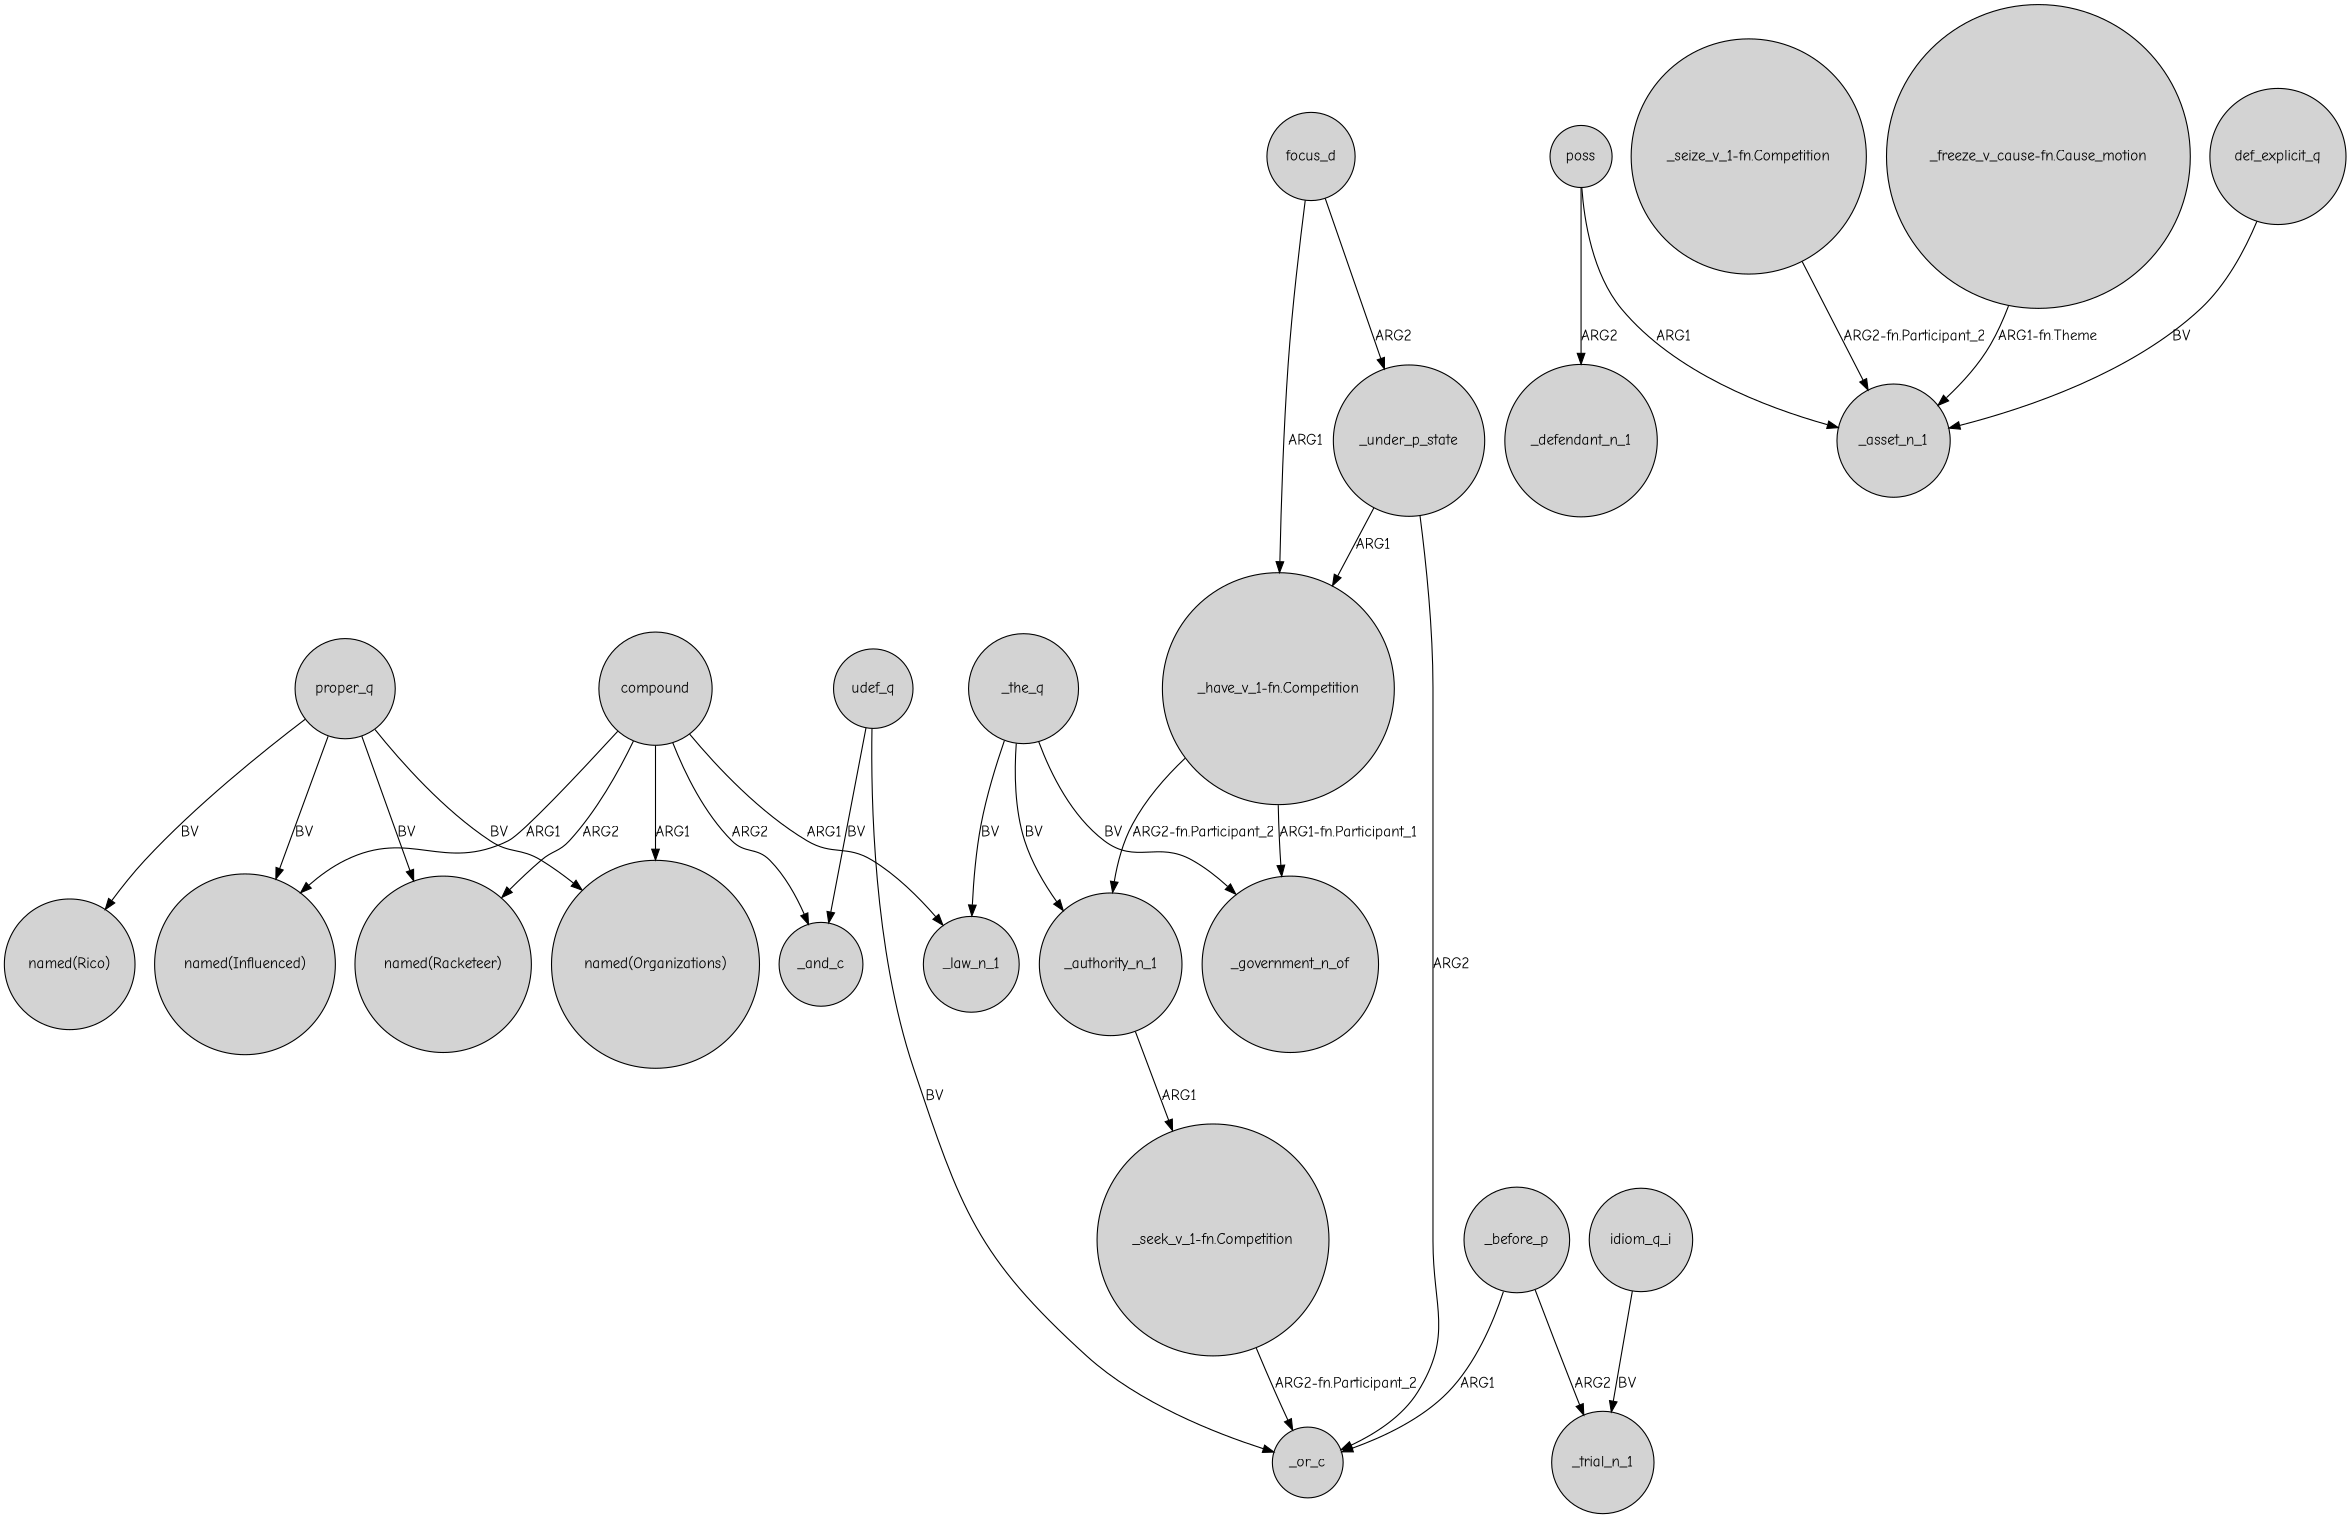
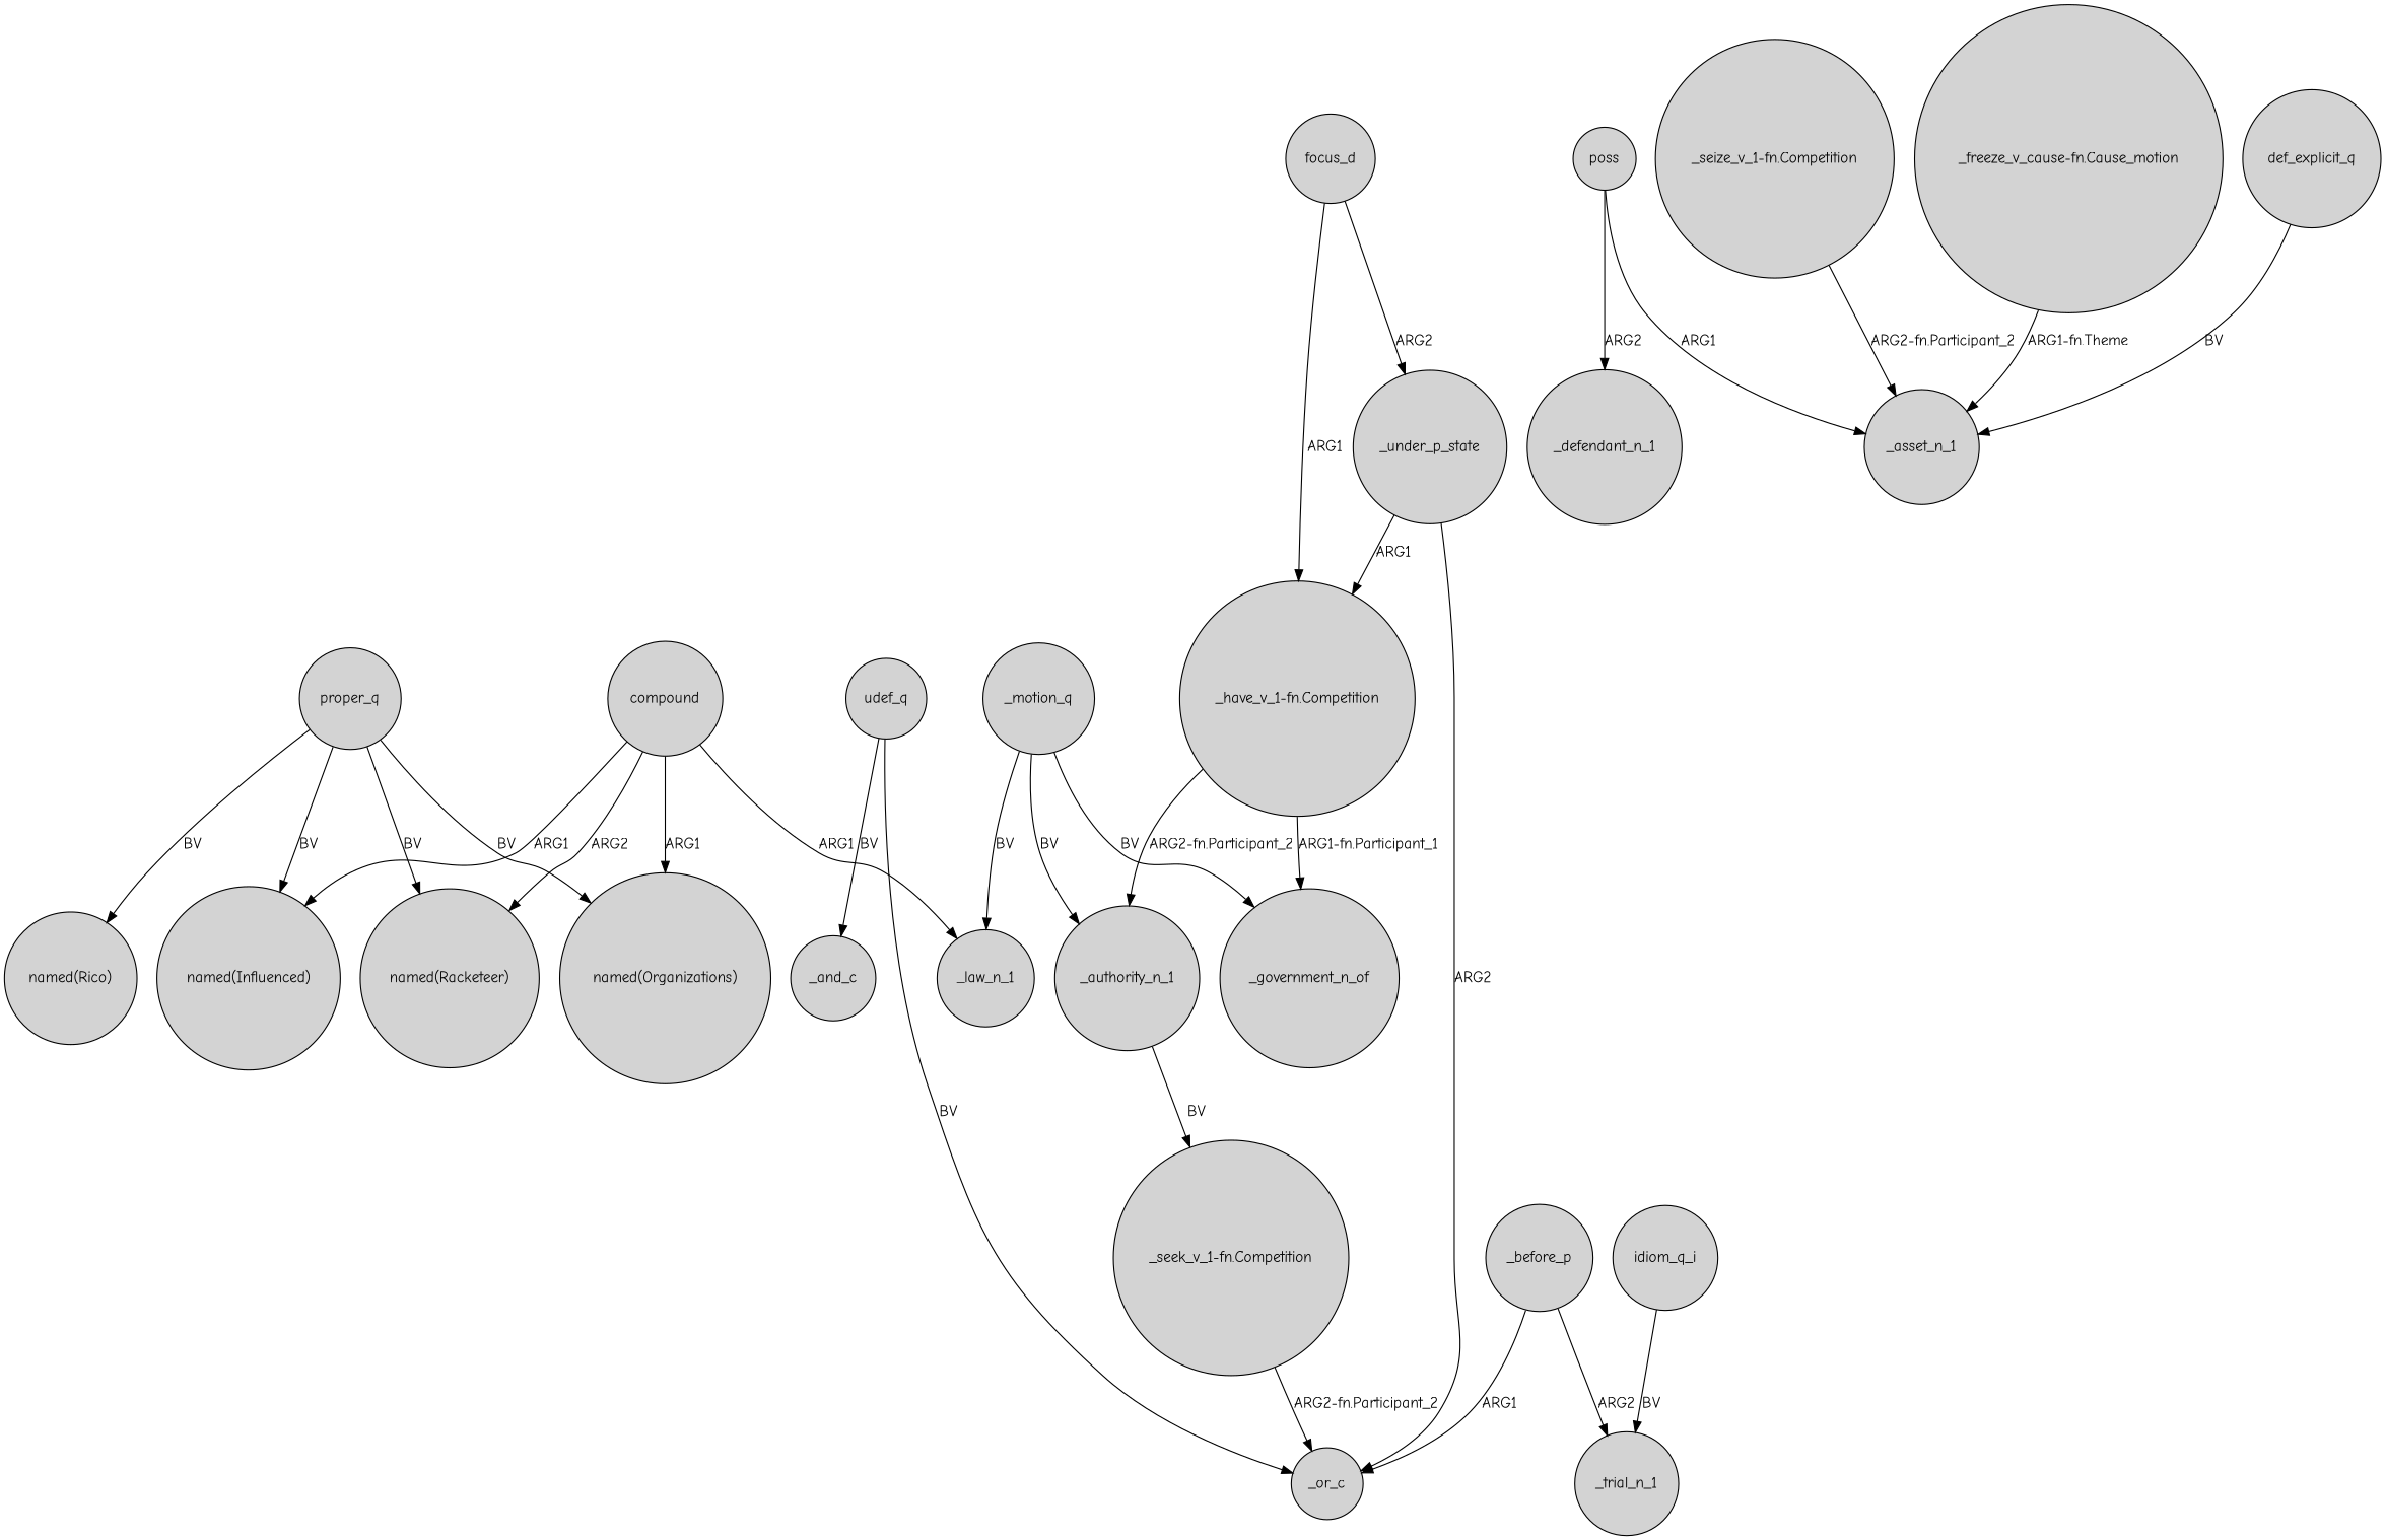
  digraph {
    fontname="Comic Neue"
    node [fontname="Comic Neue" shape=circle style=filled]
    edge [fontname="Comic Neue"]
    proper_q
    "named(Influenced)"
    "named(Organizations)"
    "named(Racketeer)"
    "named(Rico)"
    def_explicit_q
    _asset_n_1
    poss
    _defendant_n_1
    _before_p
    _trial_n_1
    _or_c
    focus_d
    "_have_v_1-fn.Competition"
    _under_p_state
    _authority_n_1
    _government_n_of
    "_seek_v_1-fn.Competition"
    udef_q
    _and_c
    compound
    _law_n_1
-   _the_q
+   _the_q [label=_motion_q]
    "_seize_v_1-fn.Competition"
    idiom_q_i
    "_freeze_v_cause-fn.Cause_motion"
    proper_q -> "named(Influenced)" [label=BV]
    proper_q -> "named(Organizations)" [label=BV]
    proper_q -> "named(Racketeer)" [label=BV]
    proper_q -> "named(Rico)" [label=BV]
    def_explicit_q -> _asset_n_1 [label=BV]
    poss -> _asset_n_1 [label=ARG1]
    poss -> _defendant_n_1 [label=ARG2]
    _before_p -> _trial_n_1 [label=ARG2]
    _before_p -> _or_c [label=ARG1]
    focus_d -> "_have_v_1-fn.Competition" [label=ARG1]
    focus_d -> _under_p_state [label=ARG2]
    "_have_v_1-fn.Competition" -> _authority_n_1 [label="ARG2-fn.Participant_2"]
    "_have_v_1-fn.Competition" -> _government_n_of [label="ARG1-fn.Participant_1"]
    _under_p_state -> _or_c [label=ARG2]
    _under_p_state -> "_have_v_1-fn.Competition" [label=ARG1]
-   _authority_n_1 -> "_seek_v_1-fn.Competition" [label=ARG1]
+   _authority_n_1 -> "_seek_v_1-fn.Competition" [label=BV]
    "_seek_v_1-fn.Competition" -> _or_c [label="ARG2-fn.Participant_2"]
    udef_q -> _or_c [label=BV]
    udef_q -> _and_c [label=BV]
    compound -> "named(Influenced)" [label=ARG1]
    compound -> "named(Organizations)" [label=ARG1]
    compound -> "named(Racketeer)" [label=ARG2]
-   compound -> _and_c [label=ARG2]
    compound -> _law_n_1 [label=ARG1]
    _the_q -> _authority_n_1 [label=BV]
    _the_q -> _government_n_of [label=BV]
    _the_q -> _law_n_1 [label=BV]
    "_seize_v_1-fn.Competition" -> _asset_n_1 [label="ARG2-fn.Participant_2"]
    idiom_q_i -> _trial_n_1 [label=BV]
    "_freeze_v_cause-fn.Cause_motion" -> _asset_n_1 [label="ARG1-fn.Theme"]
  }
